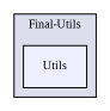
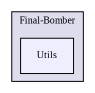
  digraph {
    compound=true
    fontname="Liberation Serif"
    n1 [fillcolor="#eeeeff" fontname="Liberation Serif" fontsize=10 label=Utils pencolor=black shape=box style=filled]
    subgraph cluster_1 {
      bgcolor="#ddddee"
      fontsize=10
-     label="Final-Utils"
+     label="Final-Bomber"
      pencolor=black
      n1
    }
  }
